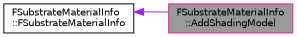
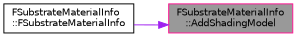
  digraph {
    rankdir=RL
    node [fontname=Helvetica fontsize=10 shape=box style=filled]
    n1 [color=deeppink fillcolor=grey60 fontcolor=black height=0.2 label="FSubstrateMaterialInfo\l::AddShadingModel" width=0.4]
    n2 [color=black fillcolor=white height=0.2 label="FSubstrateMaterialInfo\l::FSubstrateMaterialInfo" width=0.4]
-   n2 -> n1 [color=purple dir=back fontname=Helvetica fontsize=10 labelfontname=Helvetica labelfontsize=10 style=solid]
+   n1 -> n2 [color=purple dir=back fontname=Helvetica fontsize=10 labelfontname=Helvetica labelfontsize=10 style=solid]
  }
